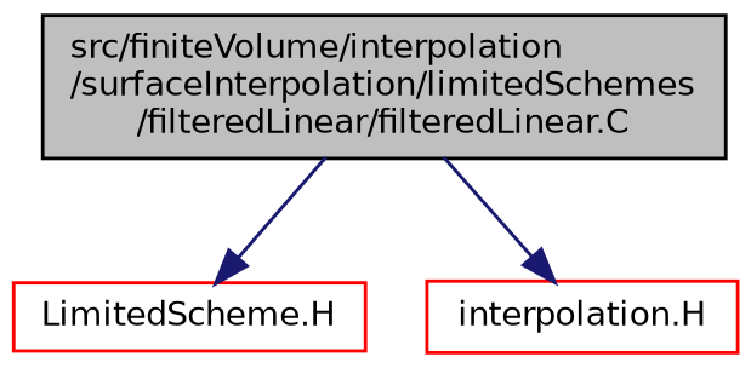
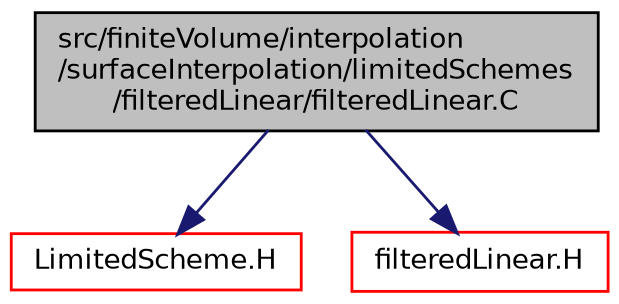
  digraph {
    node [color=red fontname=Helvetica fontsize=10 shape=record]
    edge [color=midnightblue fontname=Helvetica fontsize=10 labelfontname=Helvetica labelfontsize=10 style=solid]
    n1 [color=black fillcolor=grey75 fontcolor=black height=0.2 label="src/finiteVolume/interpolation\l/surfaceInterpolation/limitedSchemes\l/filteredLinear/filteredLinear.C" style=filled width=0.4]
    n2 [height=0.2 label="LimitedScheme.H" width=0.4]
-   n3 [height=0.2 label="interpolation.H" width=0.4]
+   n3 [height=0.2 label="filteredLinear.H" width=0.4]
    n1 -> n2
    n1 -> n3
  }
